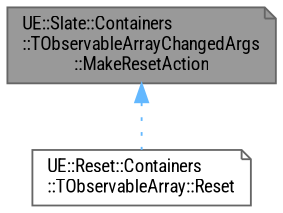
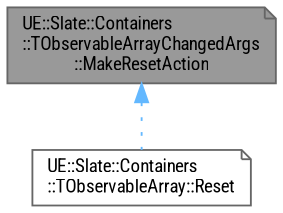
  digraph {
    rankdir=TB
    fontname="Roboto Condensed"
    node [fontname="Roboto Condensed" fontsize=10 shape=note style=filled]
    n1 [color=gray40 fillcolor=grey60 fontcolor=black height=0.2 label="UE::Slate::Containers\l::TObservableArrayChangedArgs\l::MakeResetAction" width=0.4]
-   n2 [color=grey40 fillcolor=white height=0.2 label="UE::Reset::Containers\l::TObservableArray::Reset" width=0.4]
+   n2 [color=grey40 fillcolor=white height=0.2 label="UE::Slate::Containers\l::TObservableArray::Reset" width=0.4]
    n1 -> n2 [color=steelblue1 dir=back fontname="Roboto Condensed" fontsize=10 labelfontname=Helvetica labelfontsize=10 style=dotted]
  }
